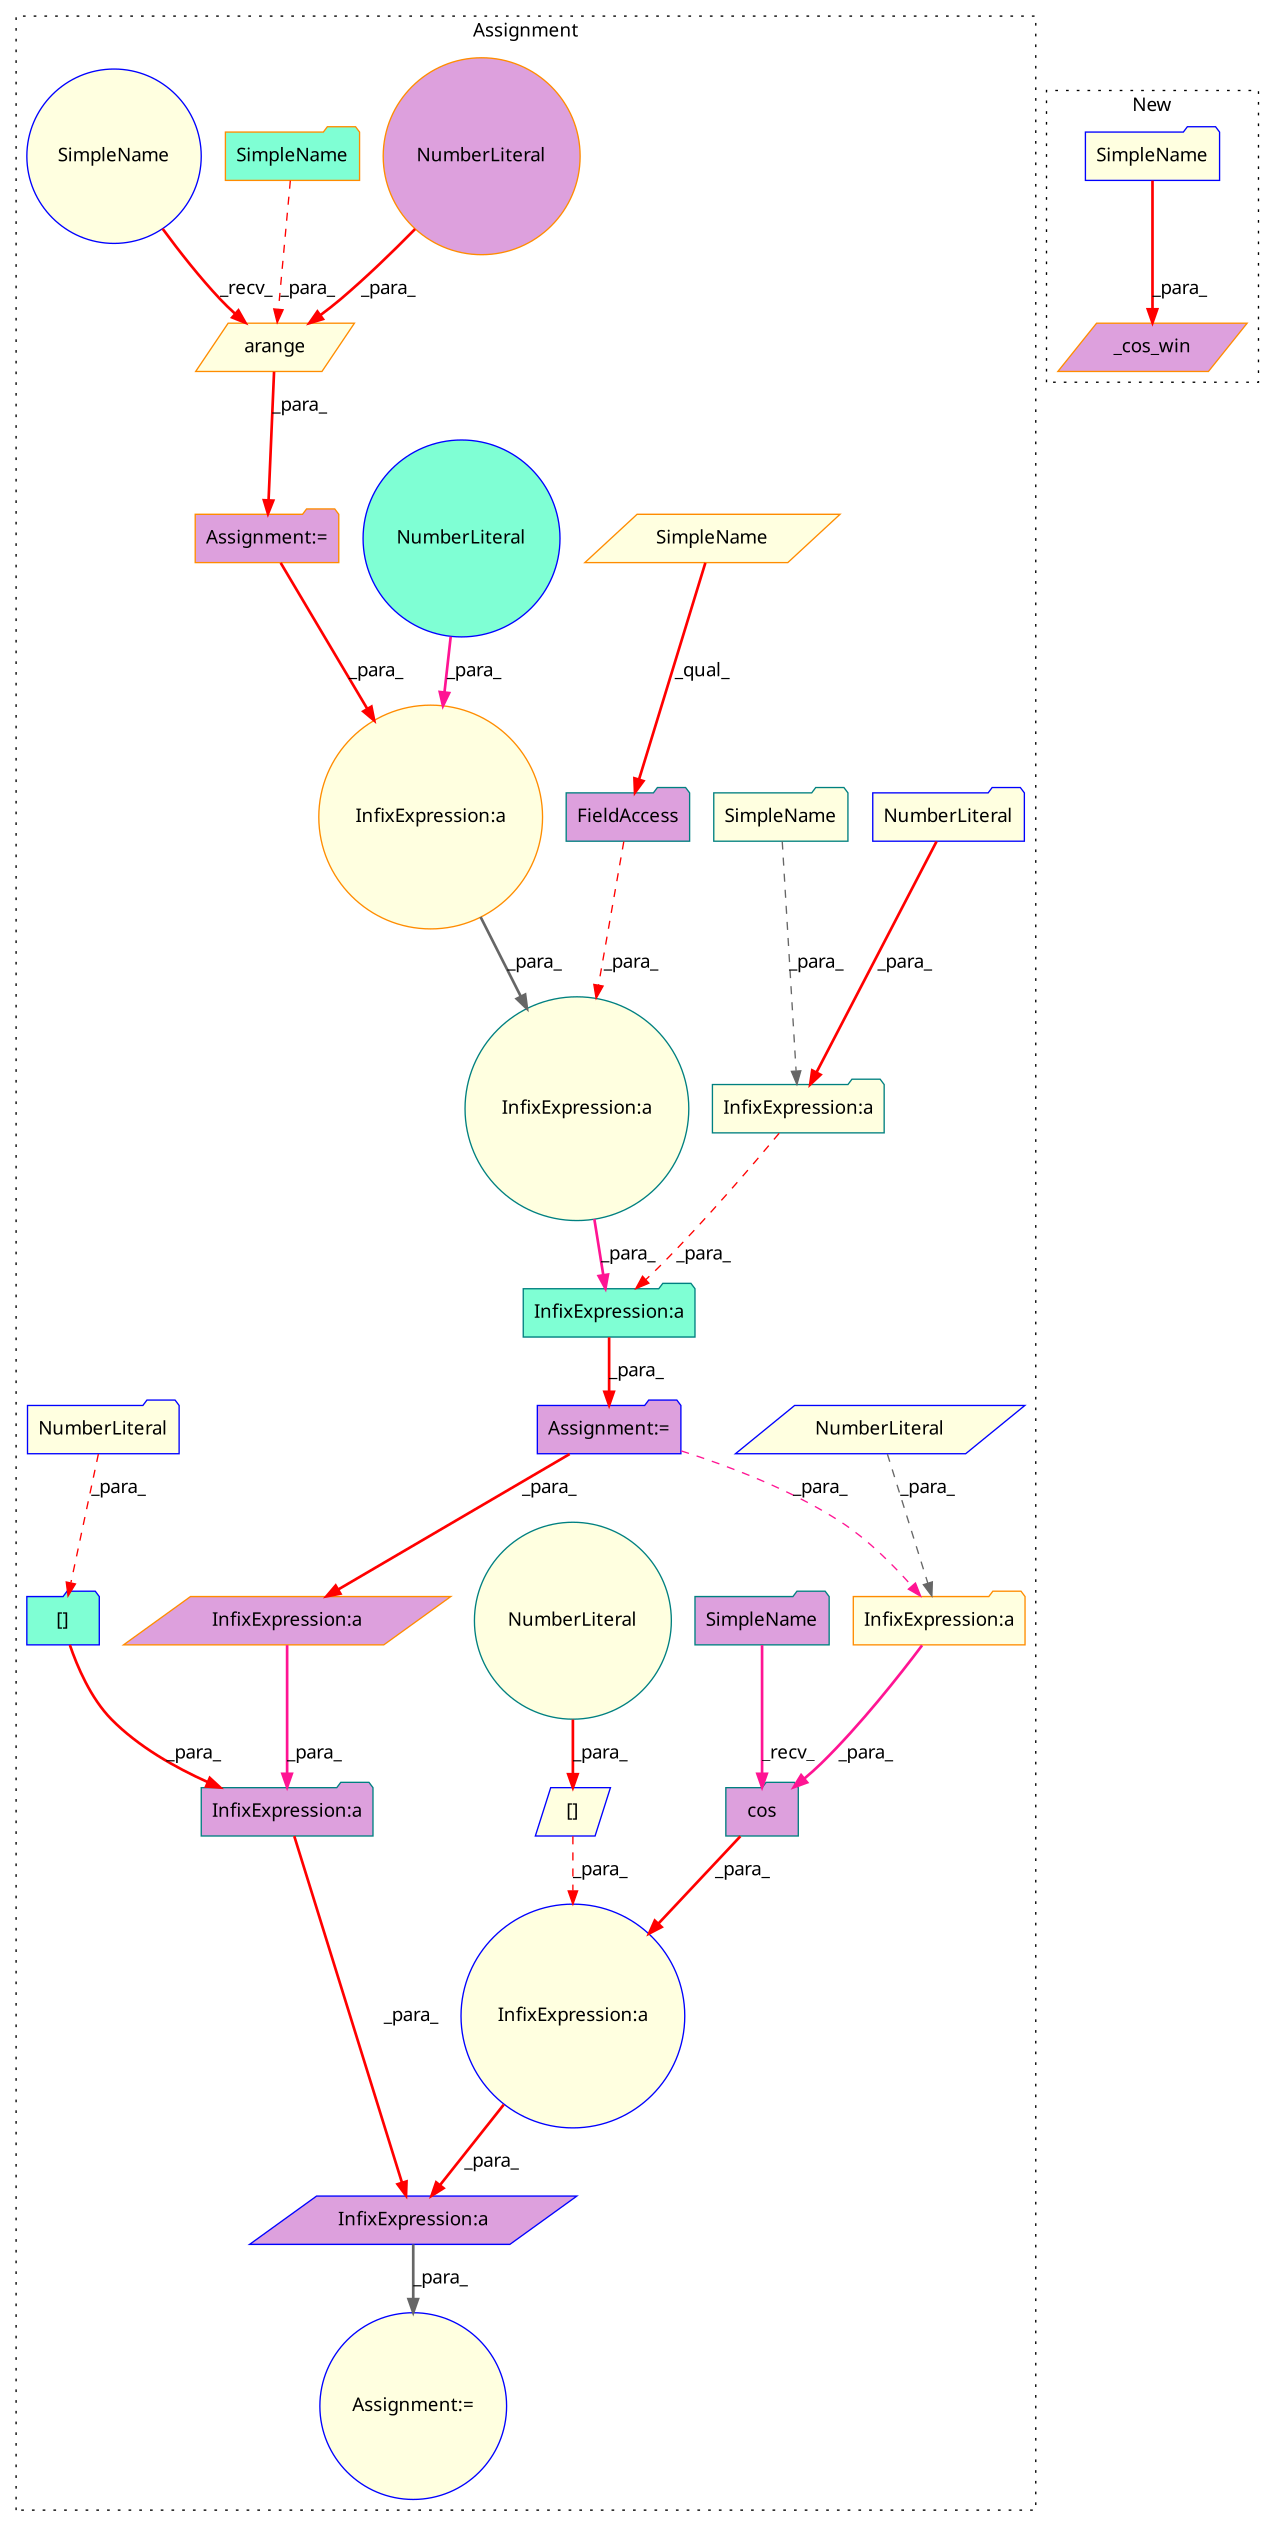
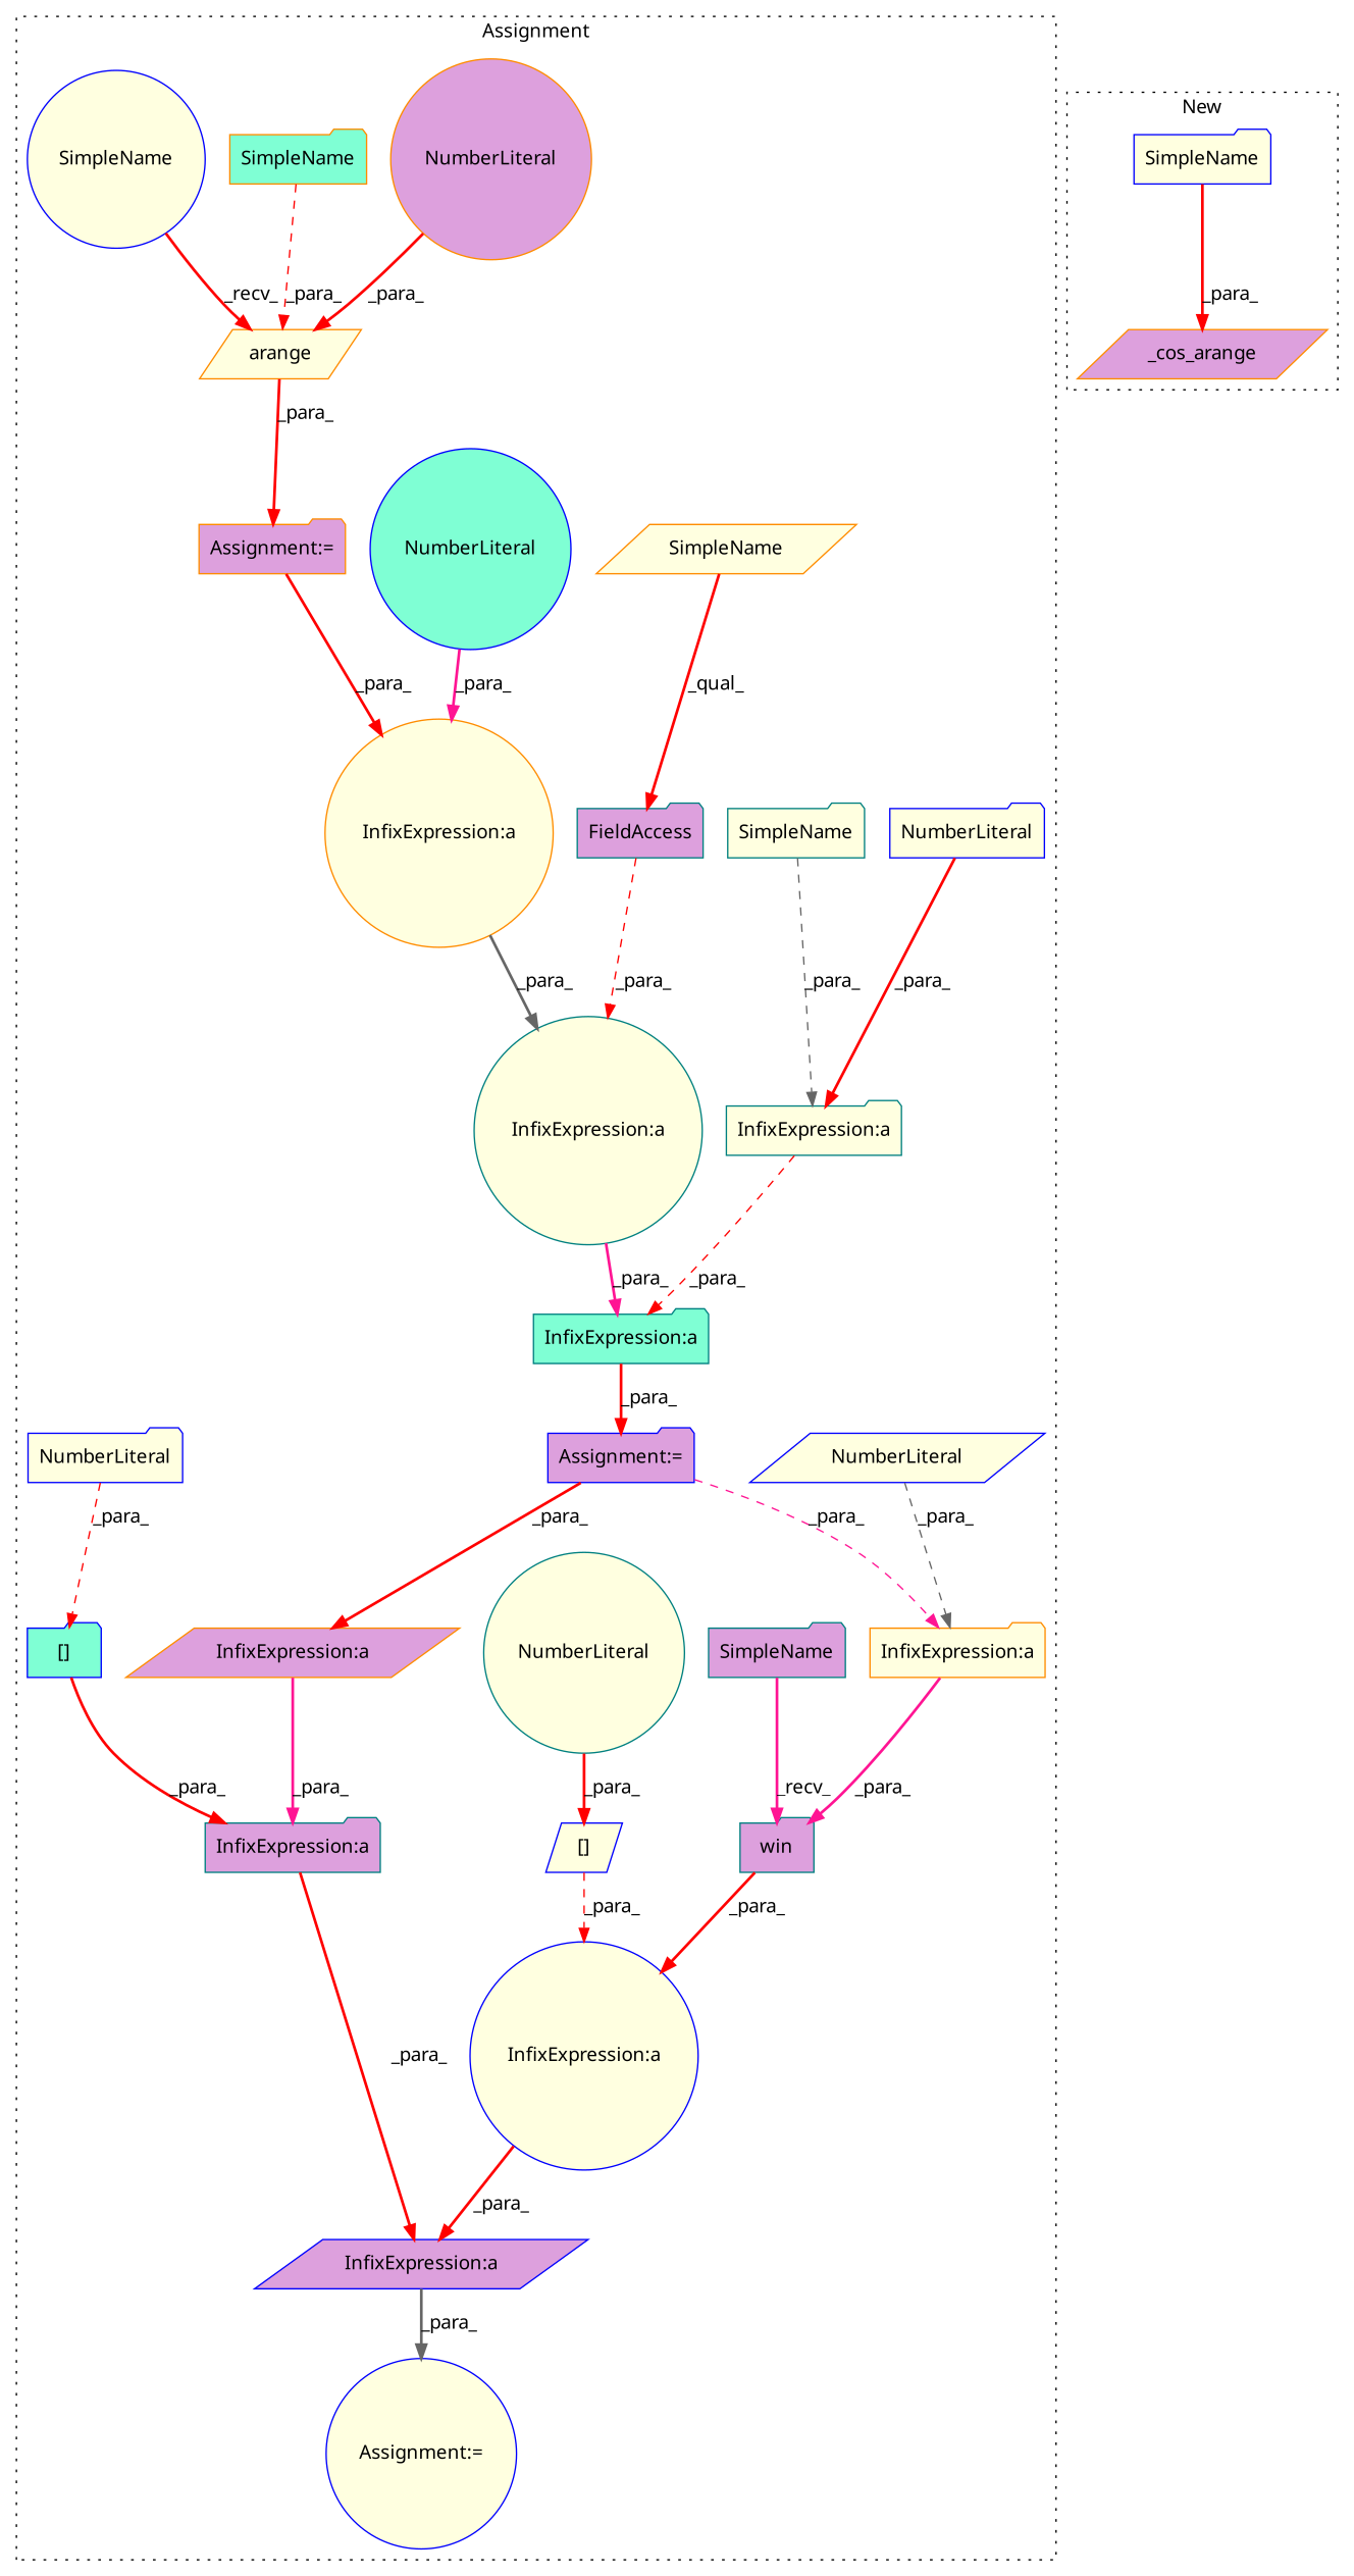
  digraph {
    fontname="Noto Sans"
    node [a=27 color=blue fillcolor=lightyellow fontname="Noto Sans" l=1 s=3757 shape=folder style=filled]
    edge [color=red fontname="Noto Sans" style=bold]
    n1 [a=2 l="2,1" label="[]" s="3856,3859" shape=parallelogram]
    n2 [l=3 label="InfixExpression:a" s=3860 shape=circle]
    n3 [fillcolor=plum l=3 label="InfixExpression:a" s=3852 shape=parallelogram]
    n4 [color=teal l=3 label="InfixExpression:a" s=3754 shape=circle]
    n5 [color=darkorange l=3 label="InfixExpression:a" s=3749 shape=circle]
    n6 [color=teal fillcolor=aquamarine l=3 label="InfixExpression:a" s=3766]
    n7 [color=darkorange l=3 label="InfixExpression:a" s=3874]
    n8 [color=darkorange fillcolor=plum l=3 label="InfixExpression:a" s=3843 shape=parallelogram]
    n9 [color=teal fillcolor=plum l=3 label="InfixExpression:a" s=3829]
    n10 [color=teal l=3 label="InfixExpression:a" s=3771]
    n11 [a=34 color=teal label=NumberLiteral s=3858 shape=circle]
    n12 [a=34 fillcolor=aquamarine label=NumberLiteral s=3752 shape=circle]
    n13 [a=34 label=NumberLiteral s=3873 shape=parallelogram]
    n14 [a=34 l=3 label=NumberLiteral s=3774]
    n15 [a=2 fillcolor=aquamarine l="2,1" label="[]" s="3825,3828"]
    n16 [a=34 label=NumberLiteral s=3827]
-   n17 [a=32 color=teal fillcolor=plum l="4,1" label=cos s="3869,3880"]
+   n17 [a=32 color=teal fillcolor=plum l="4,1" label=win s="3869,3880"]
    n18 [a=32 color=darkorange l="7,1" label=arange s="3724,3734" shape=parallelogram]
    n19 [a=34 color=darkorange fillcolor=plum label=NumberLiteral s=3731 shape=circle]
    n20 [a=22 color=teal fillcolor=plum l=8 label=FieldAccess]
    n21 [a=7 color=darkorange fillcolor=plum label="Assignment:=" s=3717]
    n22 [a=7 fillcolor=plum label="Assignment:=" s=3744]
    n23 [a=7 label="Assignment:=" s=3786 shape=circle]
    n24 [a=42 color=darkorange fillcolor=aquamarine label=SimpleName s=3733]
    n25 [a=42 color=teal label=SimpleName s=3770]
    n26 [a=42 color=teal fillcolor=plum l=5 label=SimpleName s=3863]
    n27 [a=42 color=darkorange l=5 label=SimpleName shape=parallelogram]
    n28 [a=42 l=5 label=SimpleName s=3718 shape=circle]
-   n29 [a=32 color=darkorange fillcolor=plum l="9,1" label=_cos_win s="3805,3868" shape=parallelogram]
+   n29 [a=32 color=darkorange fillcolor=plum l="9,1" label=_cos_arange s="3805,3868" shape=parallelogram]
    n30 [a=42 label=SimpleName s=3814]
    subgraph cluster_1 {
      label=Assignment
      style=dotted
      n1
      n2
      n3
      n4
      n5
      n6
      n7
      n8
      n9
      n10
      n11
      n12
      n13
      n14
      n15
      n16
      n17
      n18
      n19
      n20
      n21
      n22
      n23
      n24
      n25
      n26
      n27
      n28
    }
    subgraph cluster_2 {
      label=New
      style=dotted
      n29
      n30
    }
    n1 -> n2 [label=_para_ style=dashed]
    n2 -> n3 [label=_para_]
    n3 -> n23 [color=gray40 label=_para_]
    n4 -> n6 [color=deeppink label=_para_]
    n5 -> n4 [color=gray40 label=_para_]
    n6 -> n22 [label=_para_]
    n7 -> n17 [color=deeppink label=_para_]
    n8 -> n9 [color=deeppink label=_para_]
    n9 -> n3 [label=_para_]
    n10 -> n6 [label=_para_ style=dashed]
    n11 -> n1 [label=_para_]
    n12 -> n5 [color=deeppink label=_para_]
    n13 -> n7 [color=gray40 label=_para_ style=dashed]
    n14 -> n10 [label=_para_]
    n15 -> n9 [label=_para_]
    n16 -> n15 [label=_para_ style=dashed]
    n17 -> n2 [label=_para_]
    n18 -> n21 [label=_para_]
    n19 -> n18 [label=_para_]
    n20 -> n4 [label=_para_ style=dashed]
    n21 -> n5 [label=_para_]
    n22 -> n7 [color=deeppink label=_para_ style=dashed]
    n22 -> n8 [label=_para_]
    n24 -> n18 [label=_para_ style=dashed]
    n25 -> n10 [color=gray40 label=_para_ style=dashed]
    n26 -> n17 [color=deeppink label=_recv_]
    n27 -> n20 [label=_qual_]
    n28 -> n18 [label=_recv_]
    n30 -> n29 [label=_para_]
  }
